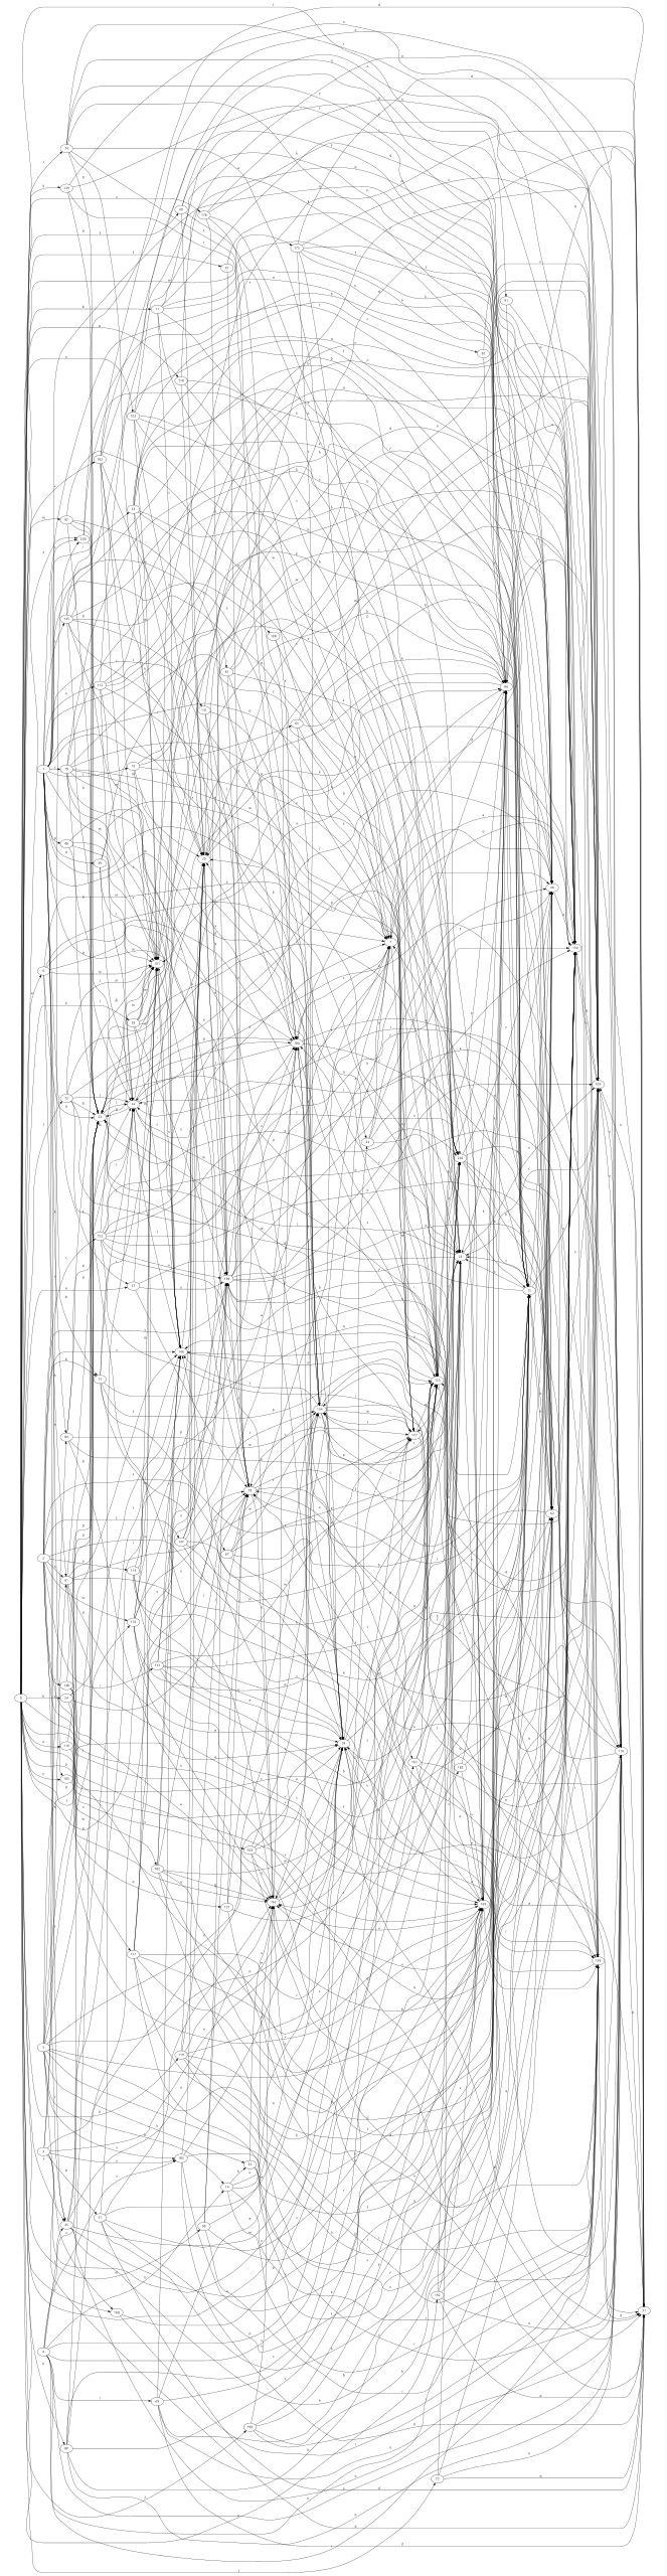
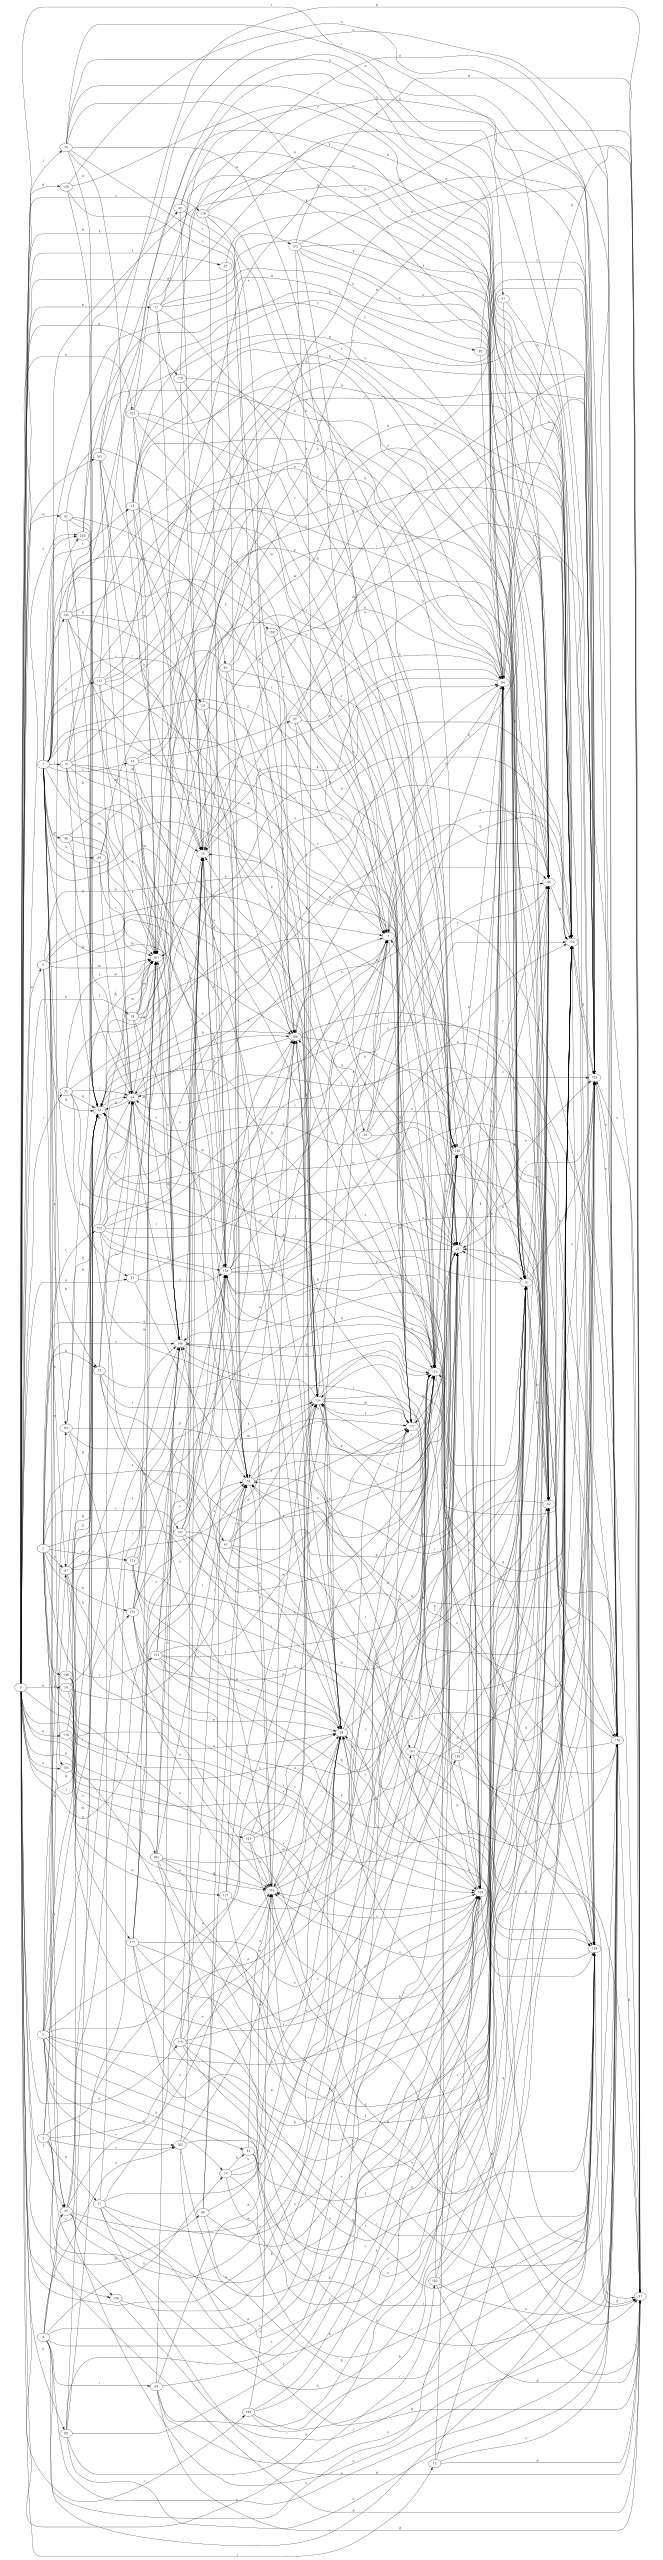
  strict digraph {
    fontname=Ubuntu
    rankdir=LR
    node [fontname=Ubuntu]
    edge [fontname=Ubuntu]
    0
    6
    11
    37
    40
    41
    45
    54
    58
    72
    73
    74
    78
    80
    91
    94
    97
    99
    102
    105
    110
    118
    119
    122
    127
    129
    161
    163
    165
    168
    175
    178
    182
    192
    196
    200
    7
    23
    101
    53
    186
    123
    146
    202
    62
    138
    109
    46
    194
    130
    70
    116
    169
    177
    162
    86
    31
    154
    15
    39
    1
    13
    16
    19
    24
    30
    48
    49
    61
    63
    65
    81
    84
    108
    112
    131
    145
    2
    67
    114
    133
    147
    148
    152
    176
    183
    3
    51
    185
    4
    14
    69
    85
    5
    0 -> 6 [label=a]
    0 -> 11 [label=b]
    0 -> 37 [label=e]
    0 -> 40 [label=f]
    0 -> 41 [label=f]
    0 -> 45 [label=f]
    0 -> 54 [label=h]
    0 -> 58 [label=h]
    0 -> 72 [label=j]
    0 -> 73 [label=j]
    0 -> 74 [label=j]
    0 -> 78 [label=j]
    0 -> 80 [label=k]
    0 -> 91 [label=l]
    0 -> 94 [label=l]
    0 -> 97 [label=m]
    0 -> 99 [label=m]
    0 -> 102 [label=n]
    0 -> 105 [label=n]
    0 -> 110 [label=o]
    0 -> 118 [label=p]
    0 -> 119 [label=p]
    0 -> 122 [label=p]
    0 -> 127 [label=q]
    0 -> 129 [label=q]
    0 -> 161 [label=u]
    0 -> 163 [label=v]
    0 -> 165 [label=v]
    0 -> 168 [label=v]
    0 -> 175 [label=w]
    0 -> 178 [label=x]
    0 -> 182 [label=x]
    0 -> 192 [label=y]
    0 -> 196 [label=z]
    0 -> 200 [label=z]
    6 -> 45 [label=f]
    6 -> 161 [label=u]
    6 -> 7 [label=a]
    6 -> 23 [label=c]
    6 -> 101 [label=m]
    6 -> 53 [label=g]
    6 -> 186 [label=x]
    11 -> 123 [label=p]
    11 -> 146 [label=s]
    11 -> 202 [label=z]
    11 -> 62 [label=h]
    11 -> 138 [label=r]
    11 -> 109 [label=n]
    11 -> 46 [label=f]
    37 -> 78 [label=j]
    37 -> 101 [label=m]
    37 -> 123 [label=p]
    37 -> 194 [label=y]
    40 -> 123 [label=p]
    40 -> 62 [label=h]
    40 -> 130 [label=q]
    40 -> 70 [label=i]
    41 -> 78 [label=j]
    41 -> 46 [label=f]
    45 -> 53 [label=g]
    45 -> 146 [label=s]
    45 -> 62 [label=h]
    45 -> 116 [label=o]
    45 -> 169 [label=v]
    45 -> 177 [label=w]
    45 -> 162 [label=u]
    54 -> 7 [label=a]
    54 -> 53 [label=g]
    54 -> 146 [label=s]
    54 -> 116 [label=o]
    54 -> 169 [label=v]
    58 -> 101 [label=m]
    58 -> 146 [label=s]
    58 -> 202 [label=z]
    58 -> 109 [label=n]
    58 -> 194 [label=y]
    58 -> 130 [label=q]
    58 -> 86 [label=k]
    72 -> 94 [label=l]
    72 -> 101 [label=m]
    72 -> 53 [label=g]
    72 -> 46 [label=f]
    72 -> 130 [label=q]
    72 -> 116 [label=o]
    72 -> 162 [label=u]
    73 -> 202 [label=z]
    73 -> 62 [label=h]
    73 -> 116 [label=o]
    73 -> 31 [label=d]
    74 -> 7 [label=a]
    74 -> 53 [label=g]
    74 -> 138 [label=r]
    74 -> 46 [label=f]
    74 -> 130 [label=q]
    74 -> 70 [label=i]
    74 -> 86 [label=k]
    74 -> 154 [label=t]
    78 -> 101 [label=m]
    78 -> 123 [label=p]
    78 -> 202 [label=z]
    78 -> 130 [label=q]
    78 -> 162 [label=u]
    80 -> 23 [label=c]
    80 -> 53 [label=g]
    80 -> 194 [label=y]
    80 -> 116 [label=o]
    80 -> 169 [label=v]
    80 -> 15 [label=b]
    91 -> 130 [label=q]
    91 -> 15 [label=b]
    94 -> 101 [label=m]
    94 -> 53 [label=g]
    94 -> 186 [label=x]
    94 -> 202 [label=z]
    94 -> 116 [label=o]
    94 -> 169 [label=v]
    97 -> 94 [label=l]
    97 -> 7 [label=a]
    97 -> 101 [label=m]
    97 -> 53 [label=g]
    97 -> 154 [label=t]
    99 -> 78 [label=j]
    99 -> 138 [label=r]
    99 -> 194 [label=y]
    99 -> 169 [label=v]
    99 -> 39 [label=e]
    102 -> 23 [label=c]
    102 -> 101 [label=m]
    102 -> 130 [label=q]
    102 -> 70 [label=i]
    102 -> 169 [label=v]
    102 -> 177 [label=w]
    102 -> 15 [label=b]
    105 -> 169 [label=v]
    110 -> 53 [label=g]
    110 -> 162 [label=u]
    118 -> 23 [label=c]
    118 -> 70 [label=i]
    118 -> 116 [label=o]
    118 -> 177 [label=w]
    119 -> 78 [label=j]
    119 -> 23 [label=c]
    119 -> 109 [label=n]
    119 -> 46 [label=f]
    119 -> 70 [label=i]
    119 -> 15 [label=b]
    119 -> 39 [label=e]
    122 -> 23 [label=c]
    122 -> 101 [label=m]
    122 -> 186 [label=x]
    122 -> 138 [label=r]
    122 -> 194 [label=y]
    122 -> 116 [label=o]
    122 -> 169 [label=v]
    122 -> 15 [label=b]
    127 -> 78 [label=j]
    127 -> 23 [label=c]
    127 -> 109 [label=n]
    127 -> 154 [label=t]
    129 -> 53 [label=g]
    129 -> 109 [label=n]
    129 -> 46 [label=f]
    129 -> 154 [label=t]
    161 -> 123 [label=p]
    161 -> 202 [label=z]
    161 -> 138 [label=r]
    161 -> 109 [label=n]
    161 -> 31 [label=d]
    163 -> 7 [label=a]
    163 -> 138 [label=r]
-   163 -> 130 [label=q]
+   67 -> 130 [label=q]
    163 -> 162 [label=u]
    163 -> 154 [label=t]
    163 -> 39 [label=e]
    165 -> 94 [label=l]
    165 -> 101 [label=m]
    165 -> 46 [label=f]
    165 -> 194 [label=y]
    165 -> 70 [label=i]
    165 -> 86 [label=k]
    165 -> 31 [label=d]
    168 -> 123 [label=p]
    168 -> 138 [label=r]
    175 -> 123 [label=p]
    175 -> 62 [label=h]
    175 -> 109 [label=n]
    175 -> 46 [label=f]
    175 -> 86 [label=k]
    175 -> 31 [label=d]
    175 -> 154 [label=t]
    178 -> 23 [label=c]
    178 -> 186 [label=x]
    178 -> 109 [label=n]
    178 -> 194 [label=y]
    178 -> 130 [label=q]
    182 -> 78 [label=j]
    182 -> 146 [label=s]
    182 -> 138 [label=r]
    182 -> 194 [label=y]
    182 -> 130 [label=q]
    182 -> 177 [label=w]
    182 -> 162 [label=u]
    182 -> 86 [label=k]
    192 -> 23 [label=c]
    192 -> 130 [label=q]
    192 -> 116 [label=o]
    192 -> 169 [label=v]
    192 -> 31 [label=d]
    196 -> 62 [label=h]
    196 -> 138 [label=r]
    196 -> 169 [label=v]
    196 -> 162 [label=u]
    196 -> 86 [label=k]
    200 -> 94 [label=l]
    200 -> 46 [label=f]
    200 -> 86 [label=k]
    7 -> 186 [label=x]
    7 -> 130 [label=q]
    7 -> 177 [label=w]
    23 -> 94 [label=l]
    23 -> 53 [label=g]
    23 -> 186 [label=x]
    23 -> 109 [label=n]
    23 -> 169 [label=v]
    23 -> 177 [label=w]
    101 -> 146 [label=s]
    101 -> 138 [label=r]
    53 -> 94 [label=l]
    53 -> 177 [label=w]
    53 -> 31 [label=d]
    186 -> 94 [label=l]
    186 -> 53 [label=g]
    186 -> 202 [label=z]
    186 -> 62 [label=h]
    186 -> 31 [label=d]
    186 -> 154 [label=t]
    123 -> 23 [label=c]
    123 -> 53 [label=g]
    123 -> 186 [label=x]
    123 -> 146 [label=s]
    123 -> 202 [label=z]
    123 -> 130 [label=q]
    123 -> 70 [label=i]
    146 -> 94 [label=l]
    146 -> 101 [label=m]
    146 -> 123 [label=p]
    146 -> 70 [label=i]
    202 -> 53 [label=g]
    202 -> 62 [label=h]
    202 -> 138 [label=r]
    202 -> 46 [label=f]
    202 -> 70 [label=i]
    202 -> 116 [label=o]
    202 -> 162 [label=u]
    202 -> 15 [label=b]
    62 -> 94 [label=l]
    62 -> 23 [label=c]
    62 -> 138 [label=r]
    62 -> 109 [label=n]
    62 -> 154 [label=t]
    62 -> 15 [label=b]
    138 -> 194 [label=y]
    138 -> 31 [label=d]
    138 -> 39 [label=e]
    109 -> 23 [label=c]
    109 -> 130 [label=q]
    109 -> 70 [label=i]
    109 -> 116 [label=o]
    109 -> 39 [label=e]
    46 -> 23 [label=c]
    46 -> 101 [label=m]
    46 -> 53 [label=g]
    46 -> 130 [label=q]
    46 -> 39 [label=e]
    194 -> 78 [label=j]
    194 -> 7 [label=a]
    194 -> 186 [label=x]
    194 -> 138 [label=r]
    194 -> 109 [label=n]
    194 -> 46 [label=f]
    194 -> 130 [label=q]
    194 -> 70 [label=i]
    194 -> 116 [label=o]
    194 -> 86 [label=k]
    130 -> 7 [label=a]
    130 -> 53 [label=g]
    130 -> 138 [label=r]
    130 -> 109 [label=n]
    130 -> 70 [label=i]
    130 -> 162 [label=u]
    130 -> 86 [label=k]
    70 -> 194 [label=y]
    70 -> 130 [label=q]
    70 -> 116 [label=o]
    116 -> 78 [label=j]
    116 -> 53 [label=g]
    116 -> 146 [label=s]
    116 -> 109 [label=n]
    116 -> 31 [label=d]
    116 -> 154 [label=t]
    169 -> 78 [label=j]
    169 -> 123 [label=p]
    169 -> 138 [label=r]
    169 -> 130 [label=q]
    169 -> 162 [label=u]
    169 -> 86 [label=k]
    177 -> 123 [label=p]
    177 -> 116 [label=o]
    177 -> 154 [label=t]
    162 -> 186 [label=x]
    162 -> 123 [label=p]
    162 -> 202 [label=z]
    162 -> 154 [label=t]
    162 -> 15 [label=b]
    86 -> 7 [label=a]
    86 -> 101 [label=m]
    86 -> 123 [label=p]
    86 -> 109 [label=n]
    86 -> 70 [label=i]
    86 -> 31 [label=d]
    86 -> 154 [label=t]
    86 -> 15 [label=b]
    31 -> 78 [label=j]
    31 -> 94 [label=l]
    31 -> 101 [label=m]
    31 -> 109 [label=n]
    154 -> 78 [label=j]
    154 -> 7 [label=a]
    154 -> 23 [label=c]
    154 -> 146 [label=s]
    154 -> 109 [label=n]
    154 -> 130 [label=q]
    154 -> 177 [label=w]
    154 -> 15 [label=b]
    154 -> 39 [label=e]
    15 -> 7 [label=a]
    15 -> 23 [label=c]
    15 -> 62 [label=h]
    15 -> 109 [label=n]
    15 -> 46 [label=f]
    15 -> 194 [label=y]
    15 -> 162 [label=u]
    15 -> 86 [label=k]
    39 -> 186 [label=x]
    39 -> 123 [label=p]
    39 -> 146 [label=s]
    39 -> 130 [label=q]
-   39 -> 24 [label=i]
+   39 -> 70 [label=i]
    39 -> 162 [label=u]
    39 -> 31 [label=d]
    39 -> 15 [label=b]
    1 -> 37 [label=e]
    1 -> 105 [label=n]
    1 -> 200 [label=z]
    1 -> 7 [label=a]
    1 -> 23 [label=c]
    1 -> 101 [label=m]
    1 -> 123 [label=p]
    1 -> 130 [label=q]
    1 -> 39 [label=e]
    1 -> 13 [label=b]
    1 -> 16 [label=c]
    1 -> 19 [label=c]
    1 -> 24 [label=d]
    1 -> 30 [label=d]
    1 -> 48 [label=g]
    1 -> 49 [label=g]
    1 -> 61 [label=h]
    1 -> 63 [label=i]
    1 -> 65 [label=i]
    1 -> 81 [label=k]
    1 -> 84 [label=k]
    1 -> 108 [label=n]
    1 -> 112 [label=o]
    1 -> 131 [label=r]
    1 -> 145 [label=s]
    13 -> 94 [label=l]
    13 -> 123 [label=p]
    13 -> 202 [label=z]
    13 -> 130 [label=q]
    13 -> 70 [label=i]
    13 -> 169 [label=v]
    16 -> 101 [label=m]
    16 -> 186 [label=x]
    16 -> 202 [label=z]
    16 -> 109 [label=n]
    16 -> 169 [label=v]
    19 -> 78 [label=j]
    19 -> 53 [label=g]
    19 -> 123 [label=p]
    19 -> 146 [label=s]
    19 -> 202 [label=z]
    19 -> 62 [label=h]
    19 -> 70 [label=i]
    19 -> 177 [label=w]
    19 -> 15 [label=b]
    19 -> 39 [label=e]
    24 -> 7 [label=a]
    24 -> 46 [label=f]
    24 -> 116 [label=o]
    24 -> 15 [label=b]
    30 -> 109 [label=n]
    30 -> 86 [label=k]
    48 -> 101 [label=m]
    48 -> 53 [label=g]
    48 -> 146 [label=s]
    48 -> 39 [label=e]
    49 -> 94 [label=l]
    49 -> 23 [label=c]
    49 -> 101 [label=m]
    49 -> 15 [label=b]
    61 -> 53 [label=g]
    61 -> 146 [label=s]
    61 -> 169 [label=v]
    61 -> 177 [label=w]
    61 -> 162 [label=u]
    61 -> 86 [label=k]
    61 -> 39 [label=e]
    63 -> 23 [label=c]
    63 -> 101 [label=m]
    63 -> 109 [label=n]
    63 -> 46 [label=f]
    63 -> 70 [label=i]
    63 -> 169 [label=v]
    63 -> 86 [label=k]
    63 -> 15 [label=b]
    65 -> 7 [label=a]
    65 -> 62 [label=h]
    65 -> 138 [label=r]
    65 -> 86 [label=k]
    65 -> 154 [label=t]
    81 -> 78 [label=j]
    81 -> 186 [label=x]
    81 -> 202 [label=z]
    81 -> 46 [label=f]
    81 -> 86 [label=k]
    84 -> 101 [label=m]
    84 -> 53 [label=g]
    84 -> 123 [label=p]
    84 -> 177 [label=w]
    84 -> 162 [label=u]
    108 -> 186 [label=x]
    108 -> 123 [label=p]
    108 -> 109 [label=n]
    112 -> 94 [label=l]
    112 -> 123 [label=p]
    112 -> 62 [label=h]
    112 -> 109 [label=n]
    112 -> 130 [label=q]
    112 -> 116 [label=o]
    112 -> 162 [label=u]
    131 -> 78 [label=j]
    131 -> 7 [label=a]
    131 -> 194 [label=y]
    131 -> 15 [label=b]
    145 -> 7 [label=a]
    145 -> 53 [label=g]
    145 -> 186 [label=x]
    145 -> 123 [label=p]
    145 -> 130 [label=q]
    145 -> 116 [label=o]
    145 -> 86 [label=k]
    145 -> 15 [label=b]
    145 -> 39 [label=e]
    2 -> 45 [label=f]
    2 -> 23 [label=c]
    2 -> 123 [label=p]
    2 -> 146 [label=s]
    2 -> 194 [label=y]
    2 -> 13 [label=b]
    2 -> 61 [label=h]
    2 -> 67 [label=i]
    2 -> 114 [label=o]
    2 -> 133 [label=r]
    2 -> 147 [label=t]
    2 -> 148 [label=t]
    2 -> 152 [label=t]
    2 -> 176 [label=w]
    2 -> 183 [label=x]
    67 -> 78 [label=j]
    67 -> 123 [label=p]
    67 -> 109 [label=n]
    67 -> 154 [label=t]
    67 -> 15 [label=b]
    114 -> 7 [label=a]
    114 -> 101 [label=m]
    114 -> 62 [label=h]
    114 -> 116 [label=o]
    114 -> 39 [label=e]
    133 -> 146 [label=s]
    133 -> 62 [label=h]
    133 -> 46 [label=f]
    133 -> 70 [label=i]
    133 -> 177 [label=w]
    133 -> 15 [label=b]
    133 -> 39 [label=e]
    147 -> 186 [label=x]
    147 -> 123 [label=p]
    147 -> 138 [label=r]
    147 -> 130 [label=q]
    147 -> 70 [label=i]
    147 -> 154 [label=t]
    148 -> 53 [label=g]
    148 -> 169 [label=v]
    148 -> 31 [label=d]
    148 -> 39 [label=e]
    152 -> 94 [label=l]
    152 -> 7 [label=a]
    152 -> 101 [label=m]
    152 -> 138 [label=r]
    152 -> 46 [label=f]
    152 -> 194 [label=y]
    152 -> 130 [label=q]
    152 -> 116 [label=o]
    152 -> 86 [label=k]
    152 -> 15 [label=b]
    176 -> 78 [label=j]
    176 -> 101 [label=m]
    176 -> 186 [label=x]
    176 -> 123 [label=p]
    176 -> 46 [label=f]
    176 -> 194 [label=y]
    176 -> 31 [label=d]
    183 -> 62 [label=h]
    183 -> 169 [label=v]
    183 -> 86 [label=k]
    3 -> 200 [label=z]
    3 -> 202 [label=z]
    3 -> 31 [label=d]
    3 -> 154 [label=t]
    3 -> 39 [label=e]
    3 -> 61 [label=h]
    3 -> 51 [label=g]
    3 -> 185 [label=x]
    51 -> 94 [label=l]
    51 -> 62 [label=h]
    51 -> 46 [label=f]
    51 -> 169 [label=v]
    51 -> 177 [label=w]
    51 -> 162 [label=u]
    51 -> 31 [label=d]
    185 -> 46 [label=f]
    185 -> 70 [label=i]
    185 -> 31 [label=d]
    185 -> 15 [label=b]
    185 -> 39 [label=e]
    4 -> 45 [label=f]
    4 -> 23 [label=c]
    4 -> 123 [label=p]
    4 -> 62 [label=h]
    4 -> 138 [label=r]
    4 -> 70 [label=i]
    4 -> 116 [label=o]
    4 -> 185 [label=x]
    4 -> 14 [label=b]
    4 -> 69 [label=i]
    14 -> 138 [label=r]
    14 -> 46 [label=f]
    14 -> 162 [label=u]
    14 -> 39 [label=e]
    14 -> 85 [label=k]
    69 -> 146 [label=s]
    69 -> 116 [label=o]
    69 -> 86 [label=k]
    69 -> 31 [label=d]
    69 -> 15 [label=b]
    69 -> 39 [label=e]
    85 -> 138 [label=r]
    85 -> 130 [label=q]
    85 -> 162 [label=u]
    5 -> 94 [label=l]
    5 -> 168 [label=v]
    5 -> 101 [label=m]
    5 -> 53 [label=g]
    5 -> 123 [label=p]
    5 -> 109 [label=n]
    5 -> 169 [label=v]
    5 -> 15 [label=b]
    5 -> 39 [label=e]
    5 -> 84 [label=k]
    5 -> 176 [label=w]
    5 -> 185 [label=x]
    5 -> 14 [label=b]
    5 -> 85 [label=k]
  }
